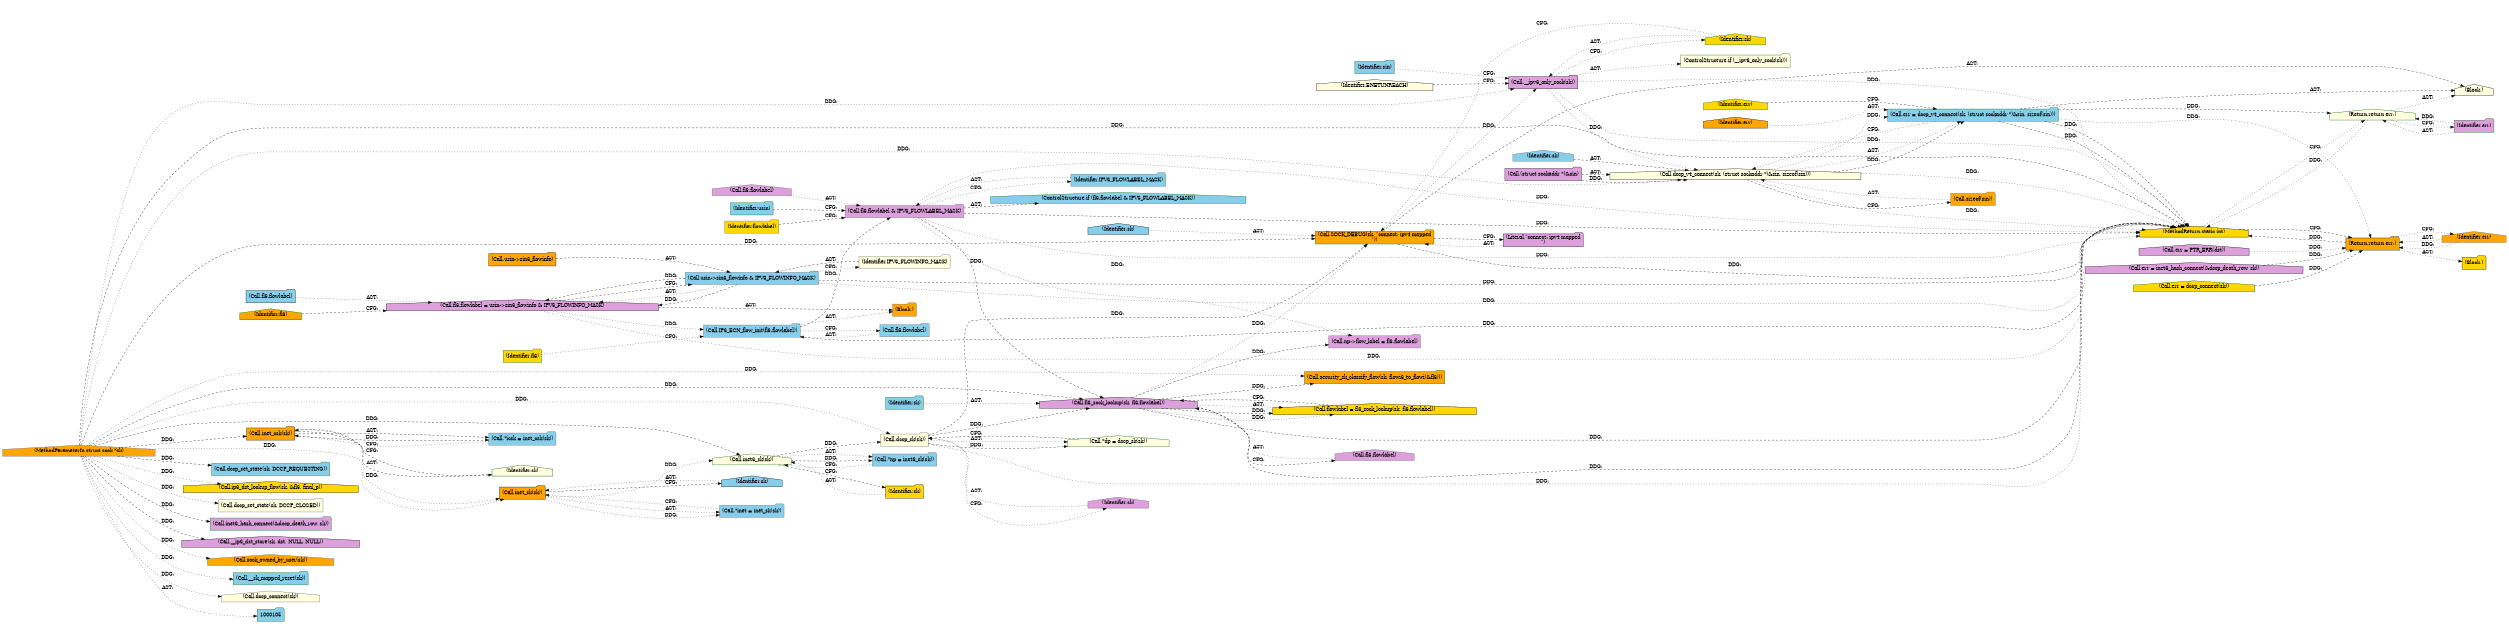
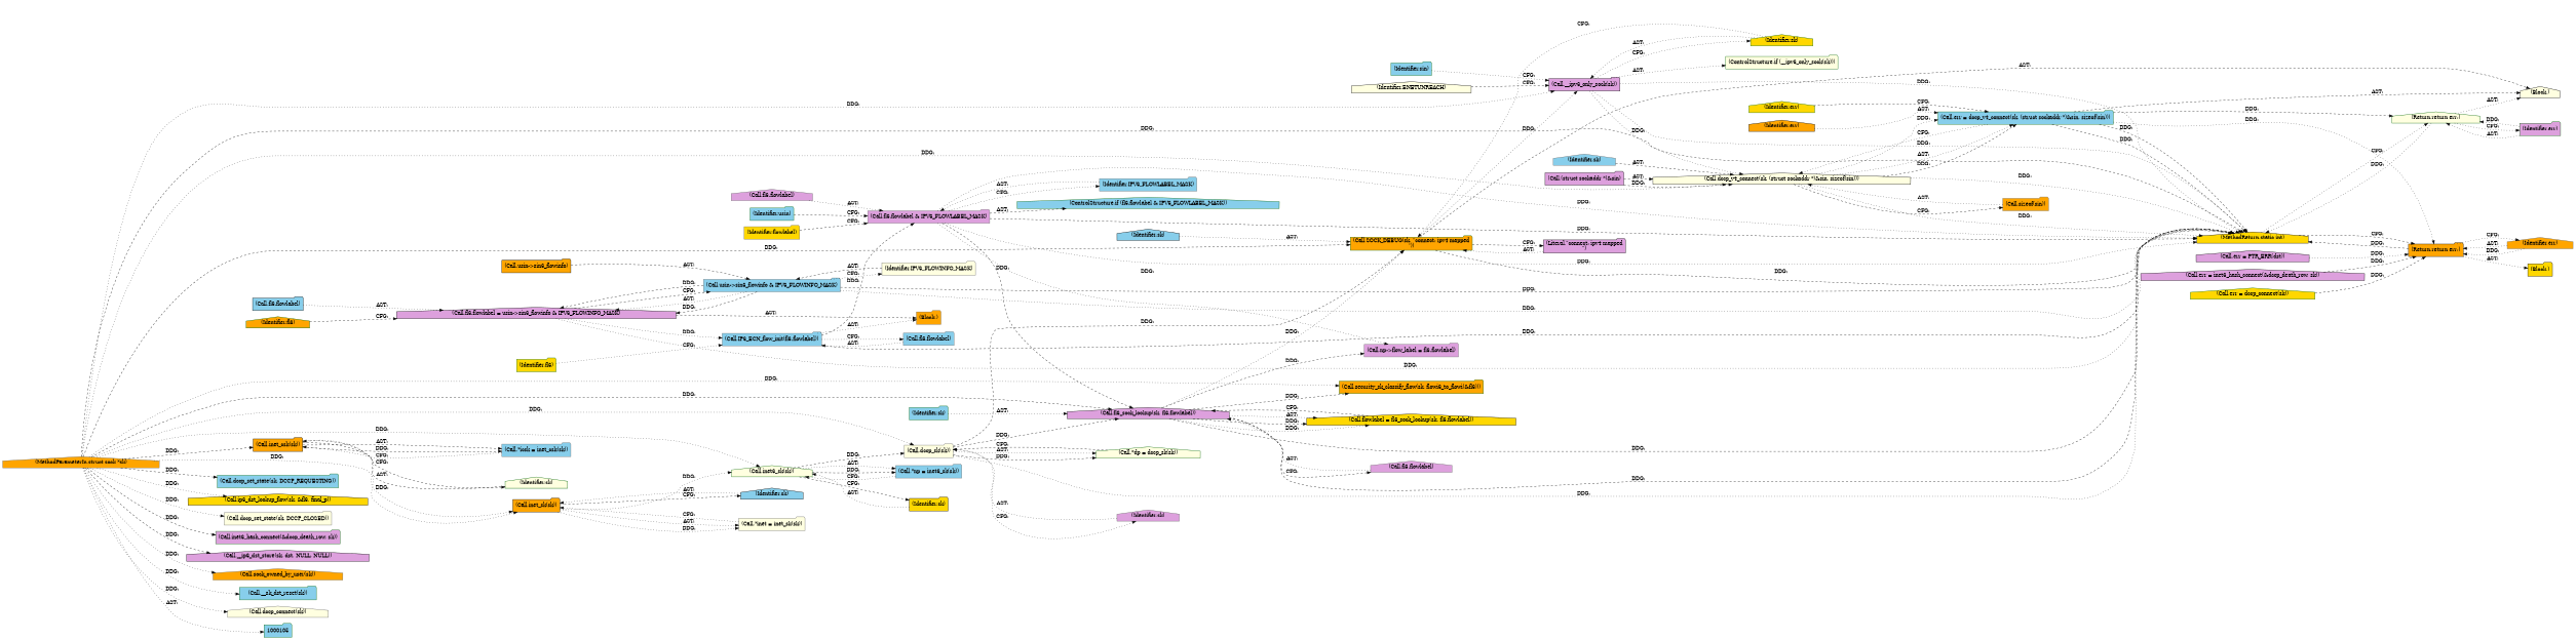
  digraph {
    rankdir=LR
    node [color=black fillcolor=skyblue shape=folder style=filled]
    edge [style=dotted]
    n1 [color=darkgreen fillcolor=orange label="(Call,SOCK_DEBUG(sk, \"connect: ipv4 mapped\n\"))"]
    n2 [fillcolor=plum label="(Call,__ipv6_only_sock(sk))"]
    n3 [fillcolor=plum label="(Literal,\"connect: ipv4 mapped\n\")"]
    n4 [fillcolor=lightyellow label="(Block,)" shape=house]
    n5 [fillcolor=gold label="(MethodReturn,static int)" shape=house]
    n6 [fillcolor=lightyellow label="(Call,dccp_v4_connect(sk, (struct sockaddr *)&sin, sizeof(sin)))" shape=house]
    n7 [color=darkgreen fillcolor=lightyellow label="(ControlStructure,if (__ipv6_only_sock(sk)))"]
    n8 [color=darkgreen fillcolor=gold label="(Identifier,sk)" shape=house]
    n9 [color=darkgreen fillcolor=lightyellow label="(Return,return err;)" shape=house]
    n10 [fillcolor=orange label="(Return,return err;)"]
    n11 [fillcolor=plum label="(Call,fl6_sock_lookup(sk, fl6.flowlabel))" shape=house]
    n12 [color=gray40 fillcolor=plum label="(Call,fl6.flowlabel)" shape=house]
    n13 [color=gray40 fillcolor=plum label="(Call,np->flow_label = fl6.flowlabel)"]
    n14 [color=darkgreen fillcolor=orange label="(Call,security_sk_classify_flow(sk, flowi6_to_flowi(&fl6)))"]
    n15 [fillcolor=gold label="(Call,flowlabel = fl6_sock_lookup(sk, fl6.flowlabel))" shape=house]
    n16 [color=gray40 fillcolor=lightyellow label="(Call,dccp_sk(sk))"]
    n17 [color=darkgreen fillcolor=lightyellow label="(Call,*dp = dccp_sk(sk))" shape=house]
    n18 [color=gray40 fillcolor=plum label="(Identifier,sk)" shape=house]
    n19 [color=darkgreen fillcolor=lightyellow label="(Call,inet6_sk(sk))" shape=house]
    n20 [color=gray40 label="(Call,*np = inet6_sk(sk))"]
    n21 [fillcolor=gold label="(Identifier,sk)"]
    n22 [fillcolor=orange label="(Call,inet_sk(sk))"]
-   n23 [color=gray40 label="(Call,*inet = inet_sk(sk))"]
+   n23 [color=gray40 fillcolor=lightyellow label="(Call,*inet = inet_sk(sk))"]
    n24 [label="(Identifier,sk)" shape=house]
    n25 [fillcolor=orange label="(Call,inet_csk(sk))"]
    n26 [color=darkgreen fillcolor=lightyellow label="(Identifier,sk)" shape=house]
    n27 [color=gray40 label="(Call,*icsk = inet_csk(sk))"]
    n28 [color=gray40 fillcolor=orange label="(MethodParameterIn,struct sock *sk)" shape=house]
    n29 [color=darkgreen label="(Call,dccp_set_state(sk, DCCP_REQUESTING))"]
    n30 [fillcolor=gold label="(Call,ip6_dst_lookup_flow(sk, &fl6, final_p))" shape=house]
    n31 [color=gray40 fillcolor=lightyellow label="(Call,dccp_set_state(sk, DCCP_CLOSED))"]
    n32 [color=darkgreen fillcolor=plum label="(Call,inet6_hash_connect(&dccp_death_row, sk))"]
    n33 [fillcolor=plum label="(Call,__ip6_dst_store(sk, dst, NULL, NULL))" shape=house]
    n34 [color=gray40 fillcolor=orange label="(Call,sock_owned_by_user(sk))" shape=house]
-   n35 [color=darkgreen label="(Call,__sk_mapped_reset(sk))"]
+   n35 [color=darkgreen label="(Call,__sk_dst_reset(sk))"]
    n36 [color=gray40 fillcolor=lightyellow label="(Call,dccp_connect(sk))" shape=house]
    1000105 [color=darkgreen]
    n38 [color=darkgreen label="(Call,err = dccp_v4_connect(sk, (struct sockaddr *)&sin, sizeof(sin)))"]
    n39 [color=gray40 fillcolor=orange label="(Call,sizeof(sin))"]
    n40 [color=gray40 fillcolor=plum label="(Call,fl6.flowlabel & IPV6_FLOWLABEL_MASK)"]
    n41 [color=gray40 label="(Identifier,IPV6_FLOWLABEL_MASK)"]
    n42 [color=darkgreen label="(ControlStructure,if (fl6.flowlabel & IPV6_FLOWLABEL_MASK))" shape=house]
    n43 [color=gray40 label="(Call,IP6_ECN_flow_init(fl6.flowlabel))"]
    n44 [color=gray40 label="(Call,fl6.flowlabel)"]
    n45 [color=gray40 fillcolor=orange label="(Block,)"]
    n46 [fillcolor=plum label="(Call,fl6.flowlabel = usin->sin6_flowinfo & IPV6_FLOWINFO_MASK)" shape=house]
    n47 [color=gray40 label="(Call,usin->sin6_flowinfo & IPV6_FLOWINFO_MASK)"]
    n48 [color=gray40 fillcolor=lightyellow label="(Identifier,IPV6_FLOWINFO_MASK)"]
    n49 [color=darkgreen fillcolor=plum label="(Identifier,err)"]
    n50 [fillcolor=gold label="(Block,)"]
    n51 [color=gray40 fillcolor=orange label="(Identifier,err)" shape=house]
    n52 [color=darkgreen fillcolor=gold label="(Identifier,err)" shape=house]
    n53 [fillcolor=plum label="(Call,(struct sockaddr *)&sin)"]
    n54 [color=gray40 fillcolor=gold label="(Identifier,flowlabel)"]
    n55 [fillcolor=orange label="(Identifier,err)" shape=house]
    n56 [fillcolor=lightyellow label="(Identifier,ENETUNREACH)" shape=house]
    n57 [fillcolor=plum label="(Call,err = PTR_ERR(dst))" shape=house]
    n58 [fillcolor=orange label="(Call,usin->sin6_flowinfo)"]
    n59 [label="(Identifier,sk)" shape=house]
    n60 [color=darkgreen label="(Identifier,sin)"]
    n61 [label="(Call,fl6.flowlabel)"]
    n62 [color=gray40 label="(Identifier,sk)" shape=house]
    n63 [fillcolor=plum label="(Call,err = inet6_hash_connect(&dccp_death_row, sk))" shape=house]
    n64 [color=darkgreen fillcolor=gold label="(Identifier,fl6)"]
    n65 [color=gray40 fillcolor=plum label="(Call,fl6.flowlabel)" shape=house]
    n66 [color=darkgreen fillcolor=orange label="(Identifier,fl6)" shape=house]
    n67 [color=darkgreen label="(Identifier,usin)"]
    n68 [color=darkgreen fillcolor=gold label="(Call,err = dccp_connect(sk))" shape=house]
    n69 [color=darkgreen label="(Identifier,sk)"]
    n1 -> n2 [label="DDG: "]
    n1 -> n3 [label="CFG: " style=dashed]
    n1 -> n4 [label="AST: " style=dashed]
    n1 -> n5 [label="DDG: " style=dashed]
    n2 -> n5 [label="DDG: "]
    n2 -> n5 [label="DDG: "]
    n2 -> n6 [label="DDG: "]
    n2 -> n7 [label="AST: "]
    n2 -> n8 [label="CFG: "]
    n3 -> n1 [label="AST: "]
    n5 -> n9 [label="CFG: "]
    n5 -> n10 [label="CFG: " style=dashed]
    n6 -> n5 [label="DDG: "]
    n6 -> n5 [label="DDG: "]
    n6 -> n38 [label="AST: "]
    n6 -> n38 [label="DDG: " style=dashed]
    n6 -> n38 [label="DDG: "]
    n6 -> n39 [label="CFG: " style=dashed]
    n8 -> n1 [label="CFG: "]
    n8 -> n2 [label="AST: "]
    n9 -> n4 [label="AST: "]
    n9 -> n5 [label="DDG: "]
    n9 -> n49 [label="CFG: "]
    n10 -> n5 [label="DDG: " style=dashed]
    n10 -> n50 [label="AST: "]
    n10 -> n51 [label="CFG: "]
    n11 -> n1 [label="DDG: "]
    n11 -> n5 [label="DDG: " style=dashed]
    n11 -> n5 [label="DDG: " style=dashed]
    n11 -> n12 [label="CFG: " style=dashed]
    n11 -> n13 [label="DDG: " style=dashed]
    n11 -> n14 [label="DDG: " style=dashed]
    n11 -> n15 [label="AST: "]
    n11 -> n15 [label="DDG: " style=dashed]
    n11 -> n15 [label="DDG: "]
    n12 -> n11 [label="AST: "]
    n15 -> n11 [label="CFG: " style=dashed]
    n16 -> n1 [label="DDG: " style=dashed]
    n16 -> n5 [label="DDG: "]
    n16 -> n11 [label="DDG: " style=dashed]
    n16 -> n17 [label="AST: "]
    n16 -> n17 [label="DDG: " style=dashed]
    n16 -> n18 [label="CFG: "]
    n17 -> n16 [label="CFG: " style=dashed]
    n18 -> n16 [label="AST: "]
    n19 -> n16 [label="DDG: " style=dashed]
    n19 -> n20 [label="AST: "]
    n19 -> n20 [label="DDG: " style=dashed]
    n19 -> n21 [label="CFG: " style=dashed]
    n20 -> n19 [label="CFG: "]
    n21 -> n19 [label="AST: "]
    n22 -> n19 [label="DDG: "]
    n22 -> n23 [label="AST: "]
    n22 -> n23 [label="DDG: "]
    n22 -> n24 [label="CFG: " style=dashed]
    n23 -> n22 [label="CFG: "]
    n24 -> n22 [label="AST: "]
    n25 -> n22 [label="DDG: "]
    n25 -> n26 [label="CFG: " style=dashed]
    n25 -> n27 [label="AST: " style=dashed]
    n25 -> n27 [label="DDG: " style=dashed]
    n26 -> n25 [label="AST: " style=dashed]
    n27 -> n25 [label="CFG: "]
    n28 -> n1 [label="DDG: " style=dashed]
    n28 -> n2 [label="DDG: "]
    n28 -> n5 [label="DDG: " style=dashed]
    n28 -> n6 [label="DDG: "]
    n28 -> n11 [label="DDG: " style=dashed]
    n28 -> n14 [label="DDG: "]
    n28 -> n16 [label="DDG: "]
-   n28 -> n19 [label="DDG: " style=dashed]
+   n28 -> n19 [label="DDG: "]
    n28 -> n22 [label="DDG: "]
    n28 -> n25 [label="DDG: " style=dashed]
    n28 -> n29 [label="DDG: " style=dashed]
    n28 -> n30 [label="DDG: "]
    n28 -> n31 [label="DDG: "]
    n28 -> n32 [label="DDG: " style=dashed]
    n28 -> n33 [label="DDG: " style=dashed]
    n28 -> n34 [label="DDG: "]
    n28 -> n35 [label="DDG: "]
    n28 -> n36 [label="DDG: "]
    n28 -> 1000105 [label="AST: "]
    n38 -> n4 [label="AST: " style=dashed]
    n38 -> n5 [label="DDG: " style=dashed]
    n38 -> n5 [label="DDG: " style=dashed]
    n38 -> n6 [label="CFG: "]
    n38 -> n9 [label="DDG: " style=dashed]
    n38 -> n10 [label="DDG: "]
    n39 -> n6 [label="AST: "]
    n40 -> n5 [label="DDG: "]
    n40 -> n5 [label="DDG: " style=dashed]
    n40 -> n5 [label="DDG: "]
    n40 -> n11 [label="DDG: " style=dashed]
    n40 -> n13 [label="DDG: "]
    n40 -> n41 [label="CFG: "]
    n40 -> n42 [label="AST: " style=dashed]
    n41 -> n40 [label="AST: "]
    n43 -> n5 [label="DDG: " style=dashed]
    n43 -> n40 [label="DDG: " style=dashed]
    n43 -> n44 [label="CFG: "]
    n43 -> n45 [label="AST: "]
    n44 -> n43 [label="AST: "]
    n46 -> n5 [label="DDG: "]
    n46 -> n43 [label="DDG: "]
    n46 -> n45 [label="AST: " style=dashed]
    n46 -> n47 [label="CFG: " style=dashed]
    n47 -> n5 [label="DDG: "]
    n47 -> n5 [label="DDG: " style=dashed]
    n47 -> n46 [label="AST: "]
    n47 -> n46 [label="DDG: " style=dashed]
    n47 -> n46 [label="DDG: " style=dashed]
    n47 -> n48 [label="CFG: "]
    n48 -> n47 [label="AST: " style=dashed]
    n49 -> n9 [label="AST: "]
    n49 -> n9 [label="DDG: "]
    n51 -> n10 [label="AST: "]
    n51 -> n10 [label="DDG: "]
    n52 -> n38 [label="CFG: " style=dashed]
    n53 -> n6 [label="AST: " style=dashed]
    n53 -> n6 [label="DDG: " style=dashed]
    n54 -> n40 [label="CFG: " style=dashed]
    n55 -> n38 [label="AST: "]
    n56 -> n2 [label="CFG: " style=dashed]
    n57 -> n10 [label="DDG: "]
    n58 -> n47 [label="AST: " style=dashed]
    n59 -> n1 [label="AST: "]
    n60 -> n2 [label="CFG: "]
    n61 -> n46 [label="AST: "]
    n62 -> n6 [label="AST: " style=dashed]
    n63 -> n10 [label="DDG: " style=dashed]
    n64 -> n43 [label="CFG: "]
    n65 -> n40 [label="AST: "]
    n66 -> n46 [label="CFG: " style=dashed]
    n67 -> n40 [label="CFG: " style=dashed]
    n68 -> n10 [label="DDG: " style=dashed]
    n69 -> n11 [label="AST: "]
  }
